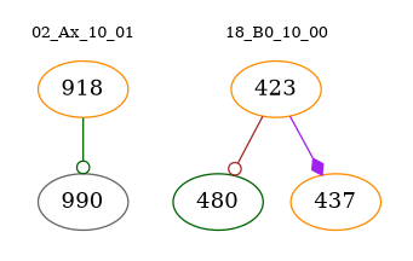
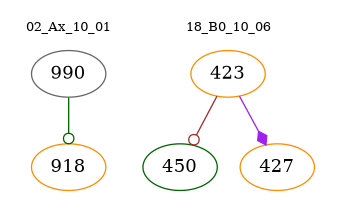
  digraph {
    node [color=darkorange]
    edge [arrowhead=odot]
    n1 [label=918]
    n2 [color=gray40 label=990]
    n3 [label=423]
-   n4 [color=darkgreen label=480]
-   n5 [label=437]
+   n4 [color=darkgreen label=450]
+   n5 [label=427]
    subgraph cluster_1 {
      color=white
      fontsize=10
      label="02_Ax_10_01"
      n1
      n2
    }
    subgraph cluster_2 {
      color=white
      fontsize=10
-     label="18_B0_10_00"
+     label="18_B0_10_06"
      n3
      n4
      n5
    }
-   n1 -> n2 [color=darkgreen]
+   n2 -> n1 [color=darkgreen]
    n3 -> n4 [color=brown]
    n3 -> n5 [arrowhead=diamond color=purple]
  }
